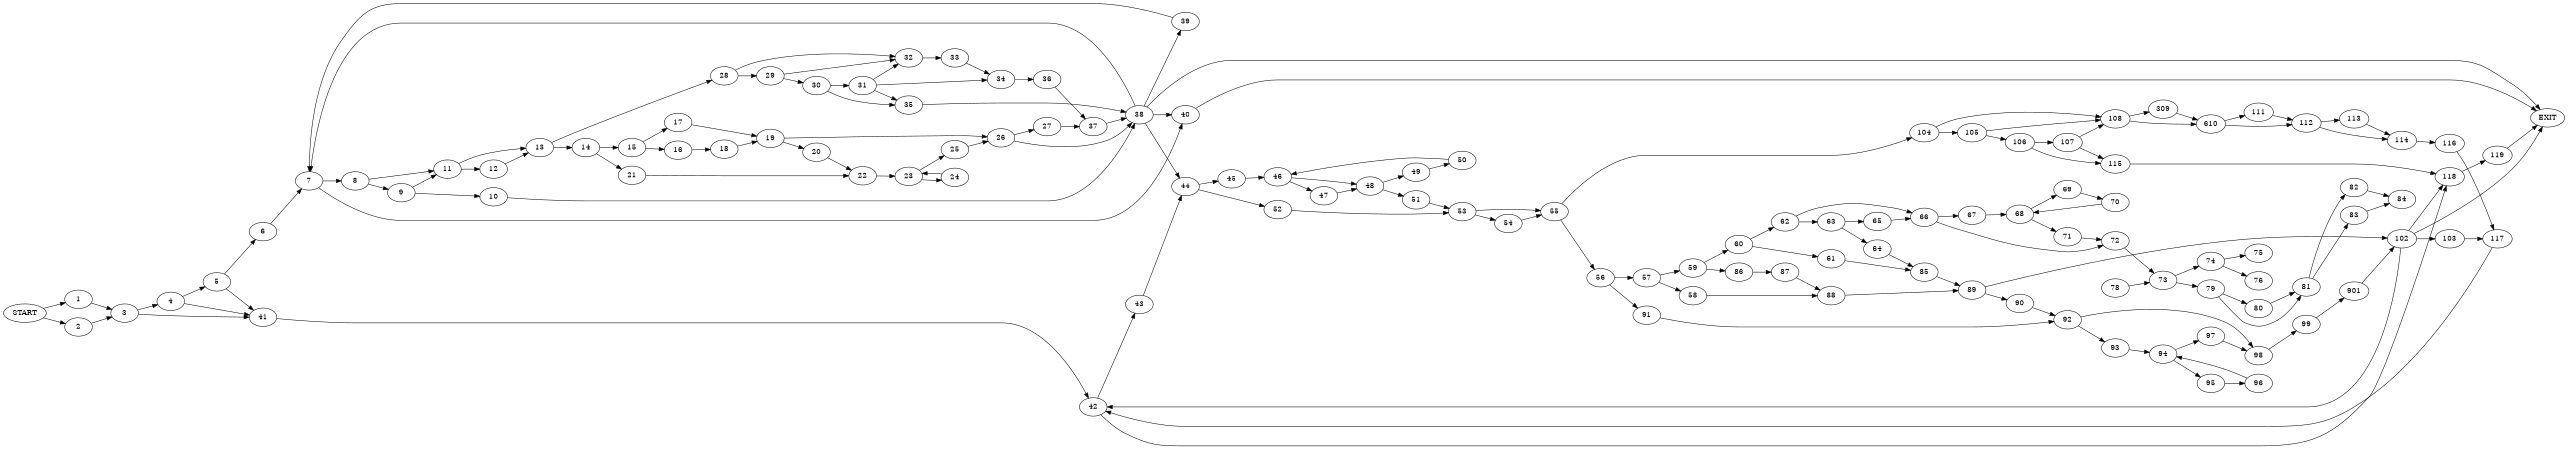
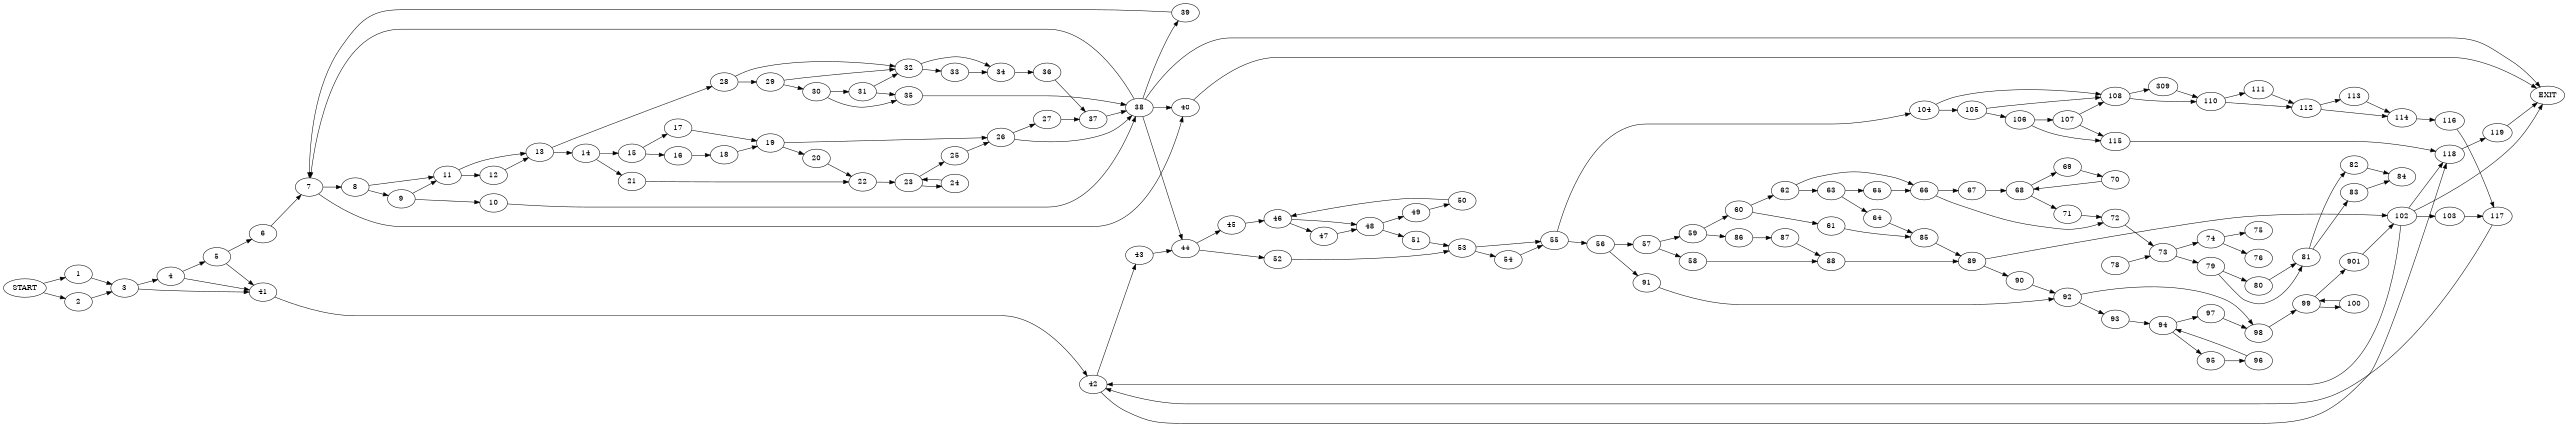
  digraph {
    rankdir=LR
    n1 [label=START]
    1
    2
    3
    4
    41
    5
    42
    6
    7
    8
    40
    9
    11
    n15 [label=EXIT]
    10
    12
    13
    38
    39
    44
    14
    28
    15
    21
    29
    32
    16
    17
    22
    18
    19
    20
    26
    27
    23
    24
    25
    37
    30
    33
    34
    31
    35
    36
    45
    52
    43
    118
    119
    46
    53
    47
    48
    49
    51
    50
    54
    55
    56
    104
    57
    91
    105
    108
    58
    59
    92
    88
    60
    86
    89
    61
    62
    87
    85
    63
    66
    64
    65
    67
    72
    68
    73
    69
    71
    70
    74
    79
    75
    76
    80
    81
    78
    82
    83
    84
    90
    102
    103
    93
    98
    94
    99
    95
    97
    96
+   100
    n109 [label=901]
    117
    106
    n112 [label=309]
-   110 [label=610]
+   110
    107
    115
    111
    112
    113
    114
    116
    n1 -> 1
    n1 -> 2
    1 -> 3
    2 -> 3
    3 -> 4
    3 -> 41
    4 -> 41
    4 -> 5
    41 -> 42
    5 -> 41
    5 -> 6
    42 -> 43
    42 -> 118
    6 -> 7
    7 -> 8
    7 -> 40
    8 -> 9
    8 -> 11
    40 -> n15
    9 -> 11
    9 -> 10
    11 -> 12
    11 -> 13
    10 -> 38
    12 -> 13
    13 -> 14
    13 -> 28
    38 -> 7 [tailport=s2]
    38 -> 40 [tailport=s3]
    38 -> n15
    38 -> 39
    38 -> 44 [tailport=s4]
    39 -> 7
    44 -> 45
    44 -> 52
    14 -> 15
    14 -> 21
    28 -> 29
    28 -> 32
    15 -> 16
    15 -> 17
    21 -> 22
    29 -> 32
    29 -> 30
    32 -> 33
-   31 -> 34
+   32 -> 34
    16 -> 18
    17 -> 19
    22 -> 23
    18 -> 19
    19 -> 20
    19 -> 26
    20 -> 22
    26 -> 38
    26 -> 27
    27 -> 37
    23 -> 24
    23 -> 25
    24 -> 23
    25 -> 26
    37 -> 38
    30 -> 31
    30 -> 35
    33 -> 34
    34 -> 36
    31 -> 32
    31 -> 35
    35 -> 38
    36 -> 37
    45 -> 46
    52 -> 53
    43 -> 44
    118 -> 119
    119 -> n15
    46 -> 47
    46 -> 48
    53 -> 54
    53 -> 55
    47 -> 48
    48 -> 49
    48 -> 51
    49 -> 50
    51 -> 53
    50 -> 46
    54 -> 55
    55 -> 56
    55 -> 104
    56 -> 57
    56 -> 91
    104 -> 105
    104 -> 108
    57 -> 58
    57 -> 59
    91 -> 92
    105 -> 108
    105 -> 106
    108 -> n112
    108 -> 110
    58 -> 88
    59 -> 60
    59 -> 86
    92 -> 93
    92 -> 98
    88 -> 89
    60 -> 61
    60 -> 62
    86 -> 87
    89 -> 90
    89 -> 102
    61 -> 85
    62 -> 63
    62 -> 66
    87 -> 88
    85 -> 89
    63 -> 64
    63 -> 65
    66 -> 67
    66 -> 72
    64 -> 85
    65 -> 66
    67 -> 68
    72 -> 73
    68 -> 69
    68 -> 71
    73 -> 74
    73 -> 79
    69 -> 70
    71 -> 72
    70 -> 68
    74 -> 75
    74 -> 76
    79 -> 80
    79 -> 81
    80 -> 81
    81 -> 82
    81 -> 83
    78 -> 73
    82 -> 84
    83 -> 84
    90 -> 92
    102 -> 42 [tailport=s3]
    102 -> n15
    102 -> 118 [tailport=s2]
    102 -> 103
    103 -> 117
    93 -> 94
    98 -> 99
    94 -> 95
    94 -> 97
+   99 -> 100
    99 -> n109
    95 -> 96
    97 -> 98
    96 -> 94
+   100 -> 99
    n109 -> 102
    117 -> 42
    106 -> 107
    106 -> 115
    n112 -> 110
    110 -> 111
    110 -> 112
    107 -> 108
    107 -> 115
    115 -> 118
    111 -> 112
    112 -> 113
    112 -> 114
    113 -> 114
    114 -> 116
    116 -> 117
  }
